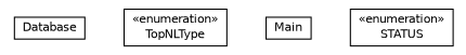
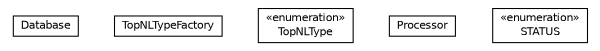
  digraph {
    nodesep=0.25
    ranksep=0.5
    node [fontcolor=black fontname=Helvetica fontsize=10.0 shape=plaintext]
    n1 [label=<<table title="nl.b3p.topnl.Database" border="0" cellborder="1" cellspacing="0" cellpadding="2" port="p" href="./Database.html"> 		<tr><td><table border="0" cellspacing="0" cellpadding="1"> <tr><td align="center" balign="center"> Database </td></tr> 		</table></td></tr> 		</table>>]
+   n2 [label=<<table title="nl.b3p.topnl.TopNLTypeFactory" border="0" cellborder="1" cellspacing="0" cellpadding="2" port="p" href="./TopNLTypeFactory.html"> 		<tr><td><table border="0" cellspacing="0" cellpadding="1"> <tr><td align="center" balign="center"> TopNLTypeFactory </td></tr> 		</table></td></tr> 		</table>>]
    n3 [label=<<table title="nl.b3p.topnl.TopNLType" border="0" cellborder="1" cellspacing="0" cellpadding="2" port="p" href="./TopNLType.html"> 		<tr><td><table border="0" cellspacing="0" cellpadding="1"> <tr><td align="center" balign="center"> &#171;enumeration&#187; </td></tr> <tr><td align="center" balign="center"> TopNLType </td></tr> 		</table></td></tr> 		</table>>]
-   n4 [label=<<table title="nl.b3p.topnl.Main" border="0" cellborder="1" cellspacing="0" cellpadding="2" port="p" href="./Main.html"> 		<tr><td><table border="0" cellspacing="0" cellpadding="1"> <tr><td align="center" balign="center"> Main </td></tr> 		</table></td></tr> 		</table>>]
+   n5 [label=<<table title="nl.b3p.topnl.Processor" border="0" cellborder="1" cellspacing="0" cellpadding="2" port="p" href="./Processor.html"> 		<tr><td><table border="0" cellspacing="0" cellpadding="1"> <tr><td align="center" balign="center"> Processor </td></tr> 		</table></td></tr> 		</table>>]
    n6 [label=<<table title="nl.b3p.topnl.Processor.STATUS" border="0" cellborder="1" cellspacing="0" cellpadding="2" port="p" href="./Processor.STATUS.html"> 		<tr><td><table border="0" cellspacing="0" cellpadding="1"> <tr><td align="center" balign="center"> &#171;enumeration&#187; </td></tr> <tr><td align="center" balign="center"> STATUS </td></tr> 		</table></td></tr> 		</table>>]
  }
